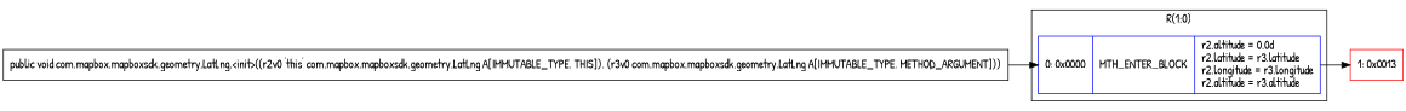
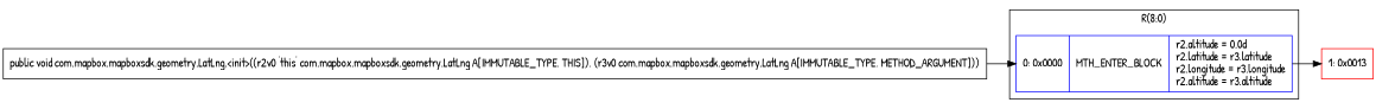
  digraph {
    rankdir=LR
    fontname="Patrick Hand"
    node [shape=record fontname="Patrick Hand"]
    edge [fontname="Patrick Hand"]
    n1 [color=blue label="{0\:\ 0x0000|MTH_ENTER_BLOCK\l|r2.altitude = 0.0d\lr2.latitude = r3.latitude\lr2.longitude = r3.longitude\lr2.altitude = r3.altitude\l}"]
    n2 [color=red label="{1\:\ 0x0013}"]
    n3 [label="{public void com.mapbox.mapboxsdk.geometry.LatLng.\<init\>((r2v0 'this' com.mapbox.mapboxsdk.geometry.LatLng A[IMMUTABLE_TYPE, THIS]), (r3v0 com.mapbox.mapboxsdk.geometry.LatLng A[IMMUTABLE_TYPE, METHOD_ARGUMENT])) }"]
    subgraph cluster_1 {
-     label="R(1:0)"
+     label="R(8:0)"
      n1
    }
    n1 -> n2
    n3 -> n1
  }
